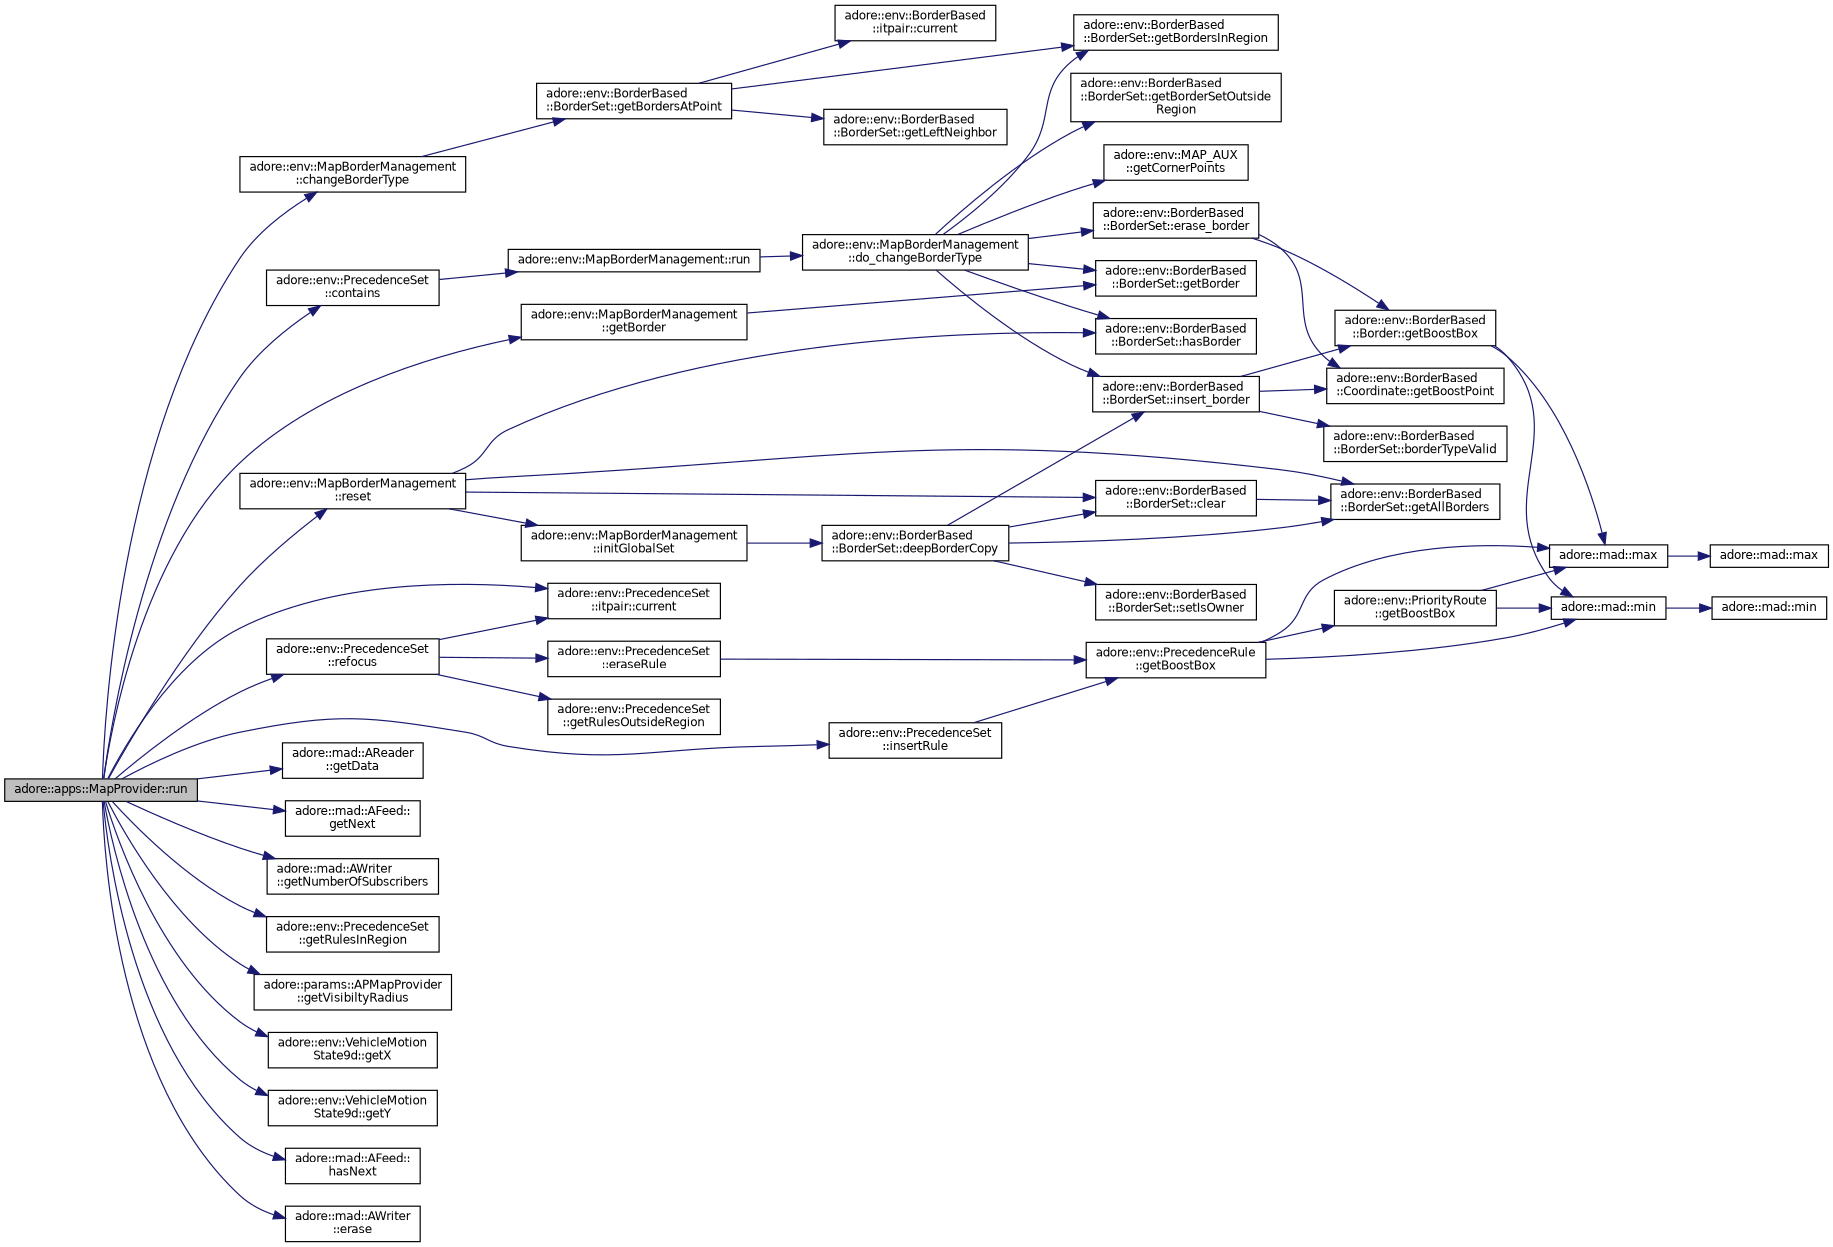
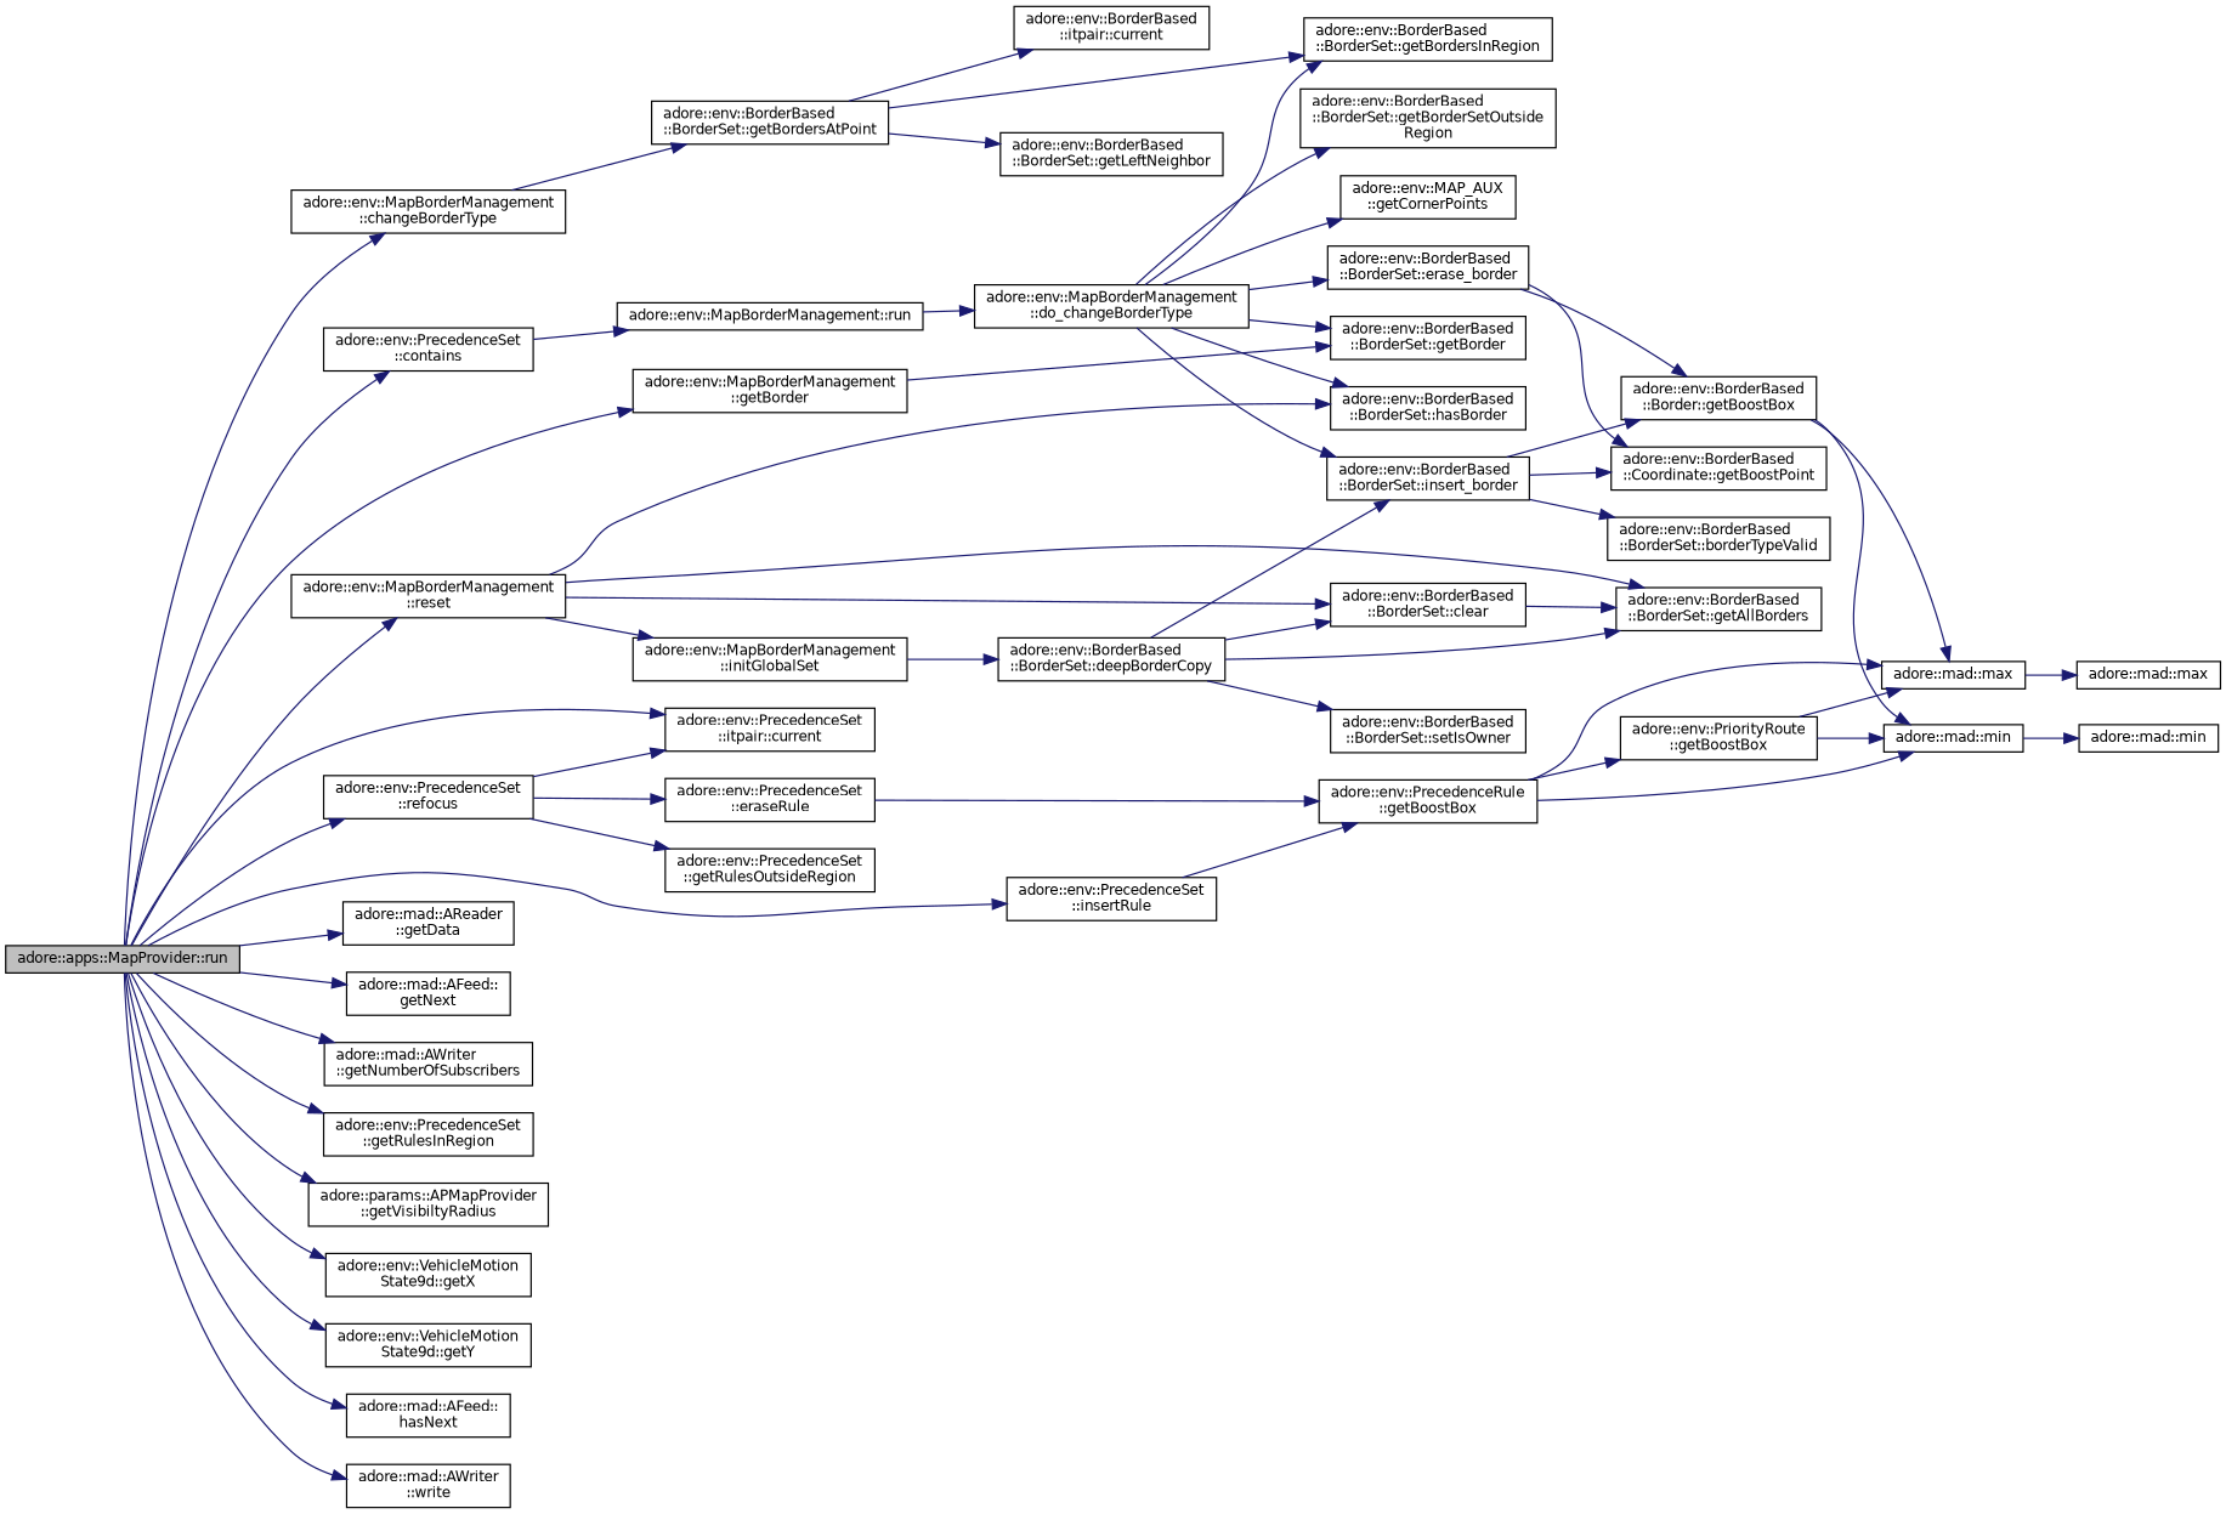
  digraph {
    rankdir=LR
    node [color=black fillcolor=white fontname=Helvetica fontsize=10 shape=record style=filled]
    edge [color=midnightblue fontname=Helvetica fontsize=10 labelfontname=Helvetica labelfontsize=10 style=solid]
    n1 [fillcolor=grey75 fontcolor=black height=0.2 label="adore::apps::MapProvider::run" width=0.4]
    n2 [height=0.2 label="adore::env::MapBorderManagement\l::changeBorderType" width=0.4]
    n3 [height=0.2 label="adore::env::PrecedenceSet\l::contains" width=0.4]
    n4 [height=0.2 label="adore::env::PrecedenceSet\l::itpair::current" width=0.4]
    n5 [height=0.2 label="adore::env::MapBorderManagement\l::getBorder" width=0.4]
    n6 [height=0.2 label="adore::mad::AReader\l::getData" width=0.4]
    n7 [height=0.2 label="adore::mad::AFeed::\lgetNext" width=0.4]
    n8 [height=0.2 label="adore::mad::AWriter\l::getNumberOfSubscribers" width=0.4]
    n9 [height=0.2 label="adore::env::PrecedenceSet\l::getRulesInRegion" width=0.4]
    n10 [height=0.2 label="adore::params::APMapProvider\l::getVisibiltyRadius" width=0.4]
    n11 [height=0.2 label="adore::env::VehicleMotion\lState9d::getX" width=0.4]
    n12 [height=0.2 label="adore::env::VehicleMotion\lState9d::getY" width=0.4]
    n13 [height=0.2 label="adore::mad::AFeed::\lhasNext" width=0.4]
    n14 [height=0.2 label="adore::env::PrecedenceSet\l::insertRule" width=0.4]
    n15 [height=0.2 label="adore::env::PrecedenceSet\l::refocus" width=0.4]
    n16 [height=0.2 label="adore::env::MapBorderManagement\l::reset" width=0.4]
-   n17 [height=0.2 label="adore::mad::AWriter\l::erase" width=0.4]
+   n17 [height=0.2 label="adore::mad::AWriter\l::write" width=0.4]
    n18 [height=0.2 label="adore::env::BorderBased\l::BorderSet::getBordersAtPoint" width=0.4]
    n19 [height=0.2 label="adore::env::MapBorderManagement::run" width=0.4]
    n20 [height=0.2 label="adore::env::BorderBased\l::BorderSet::getBorder" width=0.4]
    n21 [height=0.2 label="adore::env::PrecedenceRule\l::getBoostBox" width=0.4]
    n22 [height=0.2 label="adore::env::PrecedenceSet\l::eraseRule" width=0.4]
    n23 [height=0.2 label="adore::env::PrecedenceSet\l::getRulesOutsideRegion" width=0.4]
    n24 [height=0.2 label="adore::env::BorderBased\l::BorderSet::clear" width=0.4]
    n25 [height=0.2 label="adore::env::BorderBased\l::BorderSet::getAllBorders" width=0.4]
    n26 [height=0.2 label="adore::env::BorderBased\l::BorderSet::hasBorder" width=0.4]
    n27 [height=0.2 label="adore::env::MapBorderManagement\l::initGlobalSet" width=0.4]
    n28 [height=0.2 label="adore::env::MapBorderManagement\l::do_changeBorderType" width=0.4]
    n29 [height=0.2 label="adore::env::BorderBased\l::itpair::current" width=0.4]
    n30 [height=0.2 label="adore::env::BorderBased\l::BorderSet::getBordersInRegion" width=0.4]
    n31 [height=0.2 label="adore::env::BorderBased\l::BorderSet::getLeftNeighbor" width=0.4]
    n32 [height=0.2 label="adore::env::PriorityRoute\l::getBoostBox" width=0.4]
    n33 [height=0.2 label="adore::mad::max" width=0.4]
    n34 [height=0.2 label="adore::mad::min" width=0.4]
    n35 [height=0.2 label="adore::mad::max" width=0.4]
    n36 [height=0.2 label="adore::mad::min" width=0.4]
    n37 [height=0.2 label="adore::env::BorderBased\l::BorderSet::deepBorderCopy" width=0.4]
    n38 [height=0.2 label="adore::env::BorderBased\l::BorderSet::insert_border" width=0.4]
    n39 [height=0.2 label="adore::env::BorderBased\l::BorderSet::setIsOwner" width=0.4]
    n40 [height=0.2 label="adore::env::BorderBased\l::BorderSet::borderTypeValid" width=0.4]
    n41 [height=0.2 label="adore::env::BorderBased\l::Border::getBoostBox" width=0.4]
    n42 [height=0.2 label="adore::env::BorderBased\l::Coordinate::getBoostPoint" width=0.4]
    n43 [height=0.2 label="adore::env::BorderBased\l::BorderSet::erase_border" width=0.4]
    n44 [height=0.2 label="adore::env::BorderBased\l::BorderSet::getBorderSetOutside\lRegion" width=0.4]
    n45 [height=0.2 label="adore::env::MAP_AUX\l::getCornerPoints" width=0.4]
    n1 -> n2
    n1 -> n3
    n1 -> n4
    n1 -> n5
    n1 -> n6
    n1 -> n7
    n1 -> n8
    n1 -> n9
    n1 -> n10
    n1 -> n11
    n1 -> n12
    n1 -> n13
    n1 -> n14
    n1 -> n15
    n1 -> n16
    n1 -> n17
    n2 -> n18
    n3 -> n19
    n5 -> n20
    n14 -> n21
    n15 -> n4
    n15 -> n22
    n15 -> n23
    n16 -> n24
    n16 -> n25
    n16 -> n26
    n16 -> n27
    n18 -> n29
    n18 -> n30
    n18 -> n31
    n19 -> n28
    n21 -> n32
    n21 -> n33
    n21 -> n34
    n22 -> n21
    n24 -> n25
    n27 -> n37
    n28 -> n20
    n28 -> n26
    n28 -> n30
    n28 -> n38
    n28 -> n43
    n28 -> n44
    n28 -> n45
    n32 -> n33
    n32 -> n34
    n33 -> n35
    n34 -> n36
    n37 -> n24
    n37 -> n25
    n37 -> n38
    n37 -> n39
    n38 -> n40
    n38 -> n41
    n38 -> n42
    n41 -> n33
    n41 -> n34
    n43 -> n41
    n43 -> n42
  }
